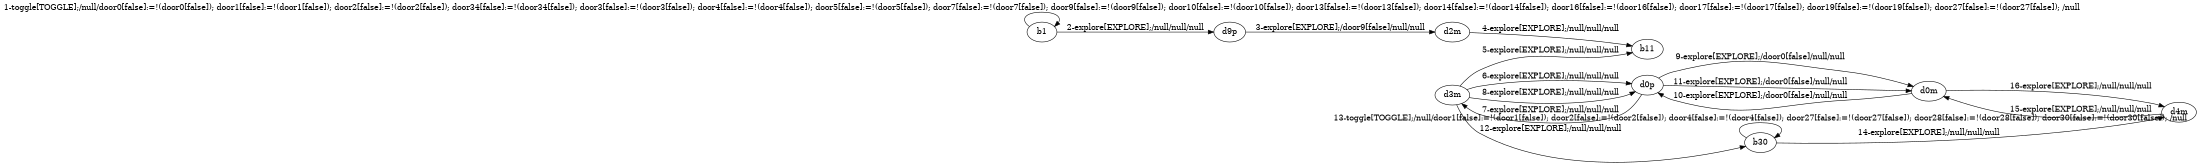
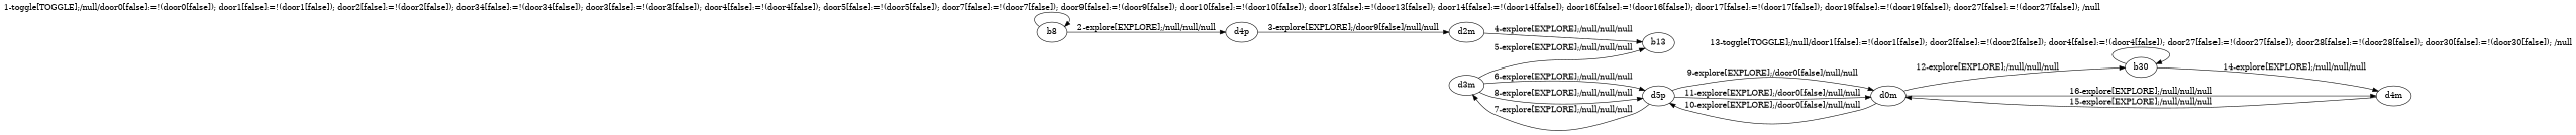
  digraph {
    rankdir=LR
-   b1
-   d9p
+   b1 [label=b8]
+   d9p [label=d4p]
    n3 [label=d2m]
-   b13 [label=b11]
+   b13
    d3m
-   d0p
+   d0p [label=d5p]
    d0m
    b30
    d4m
    b1 -> b1 [label="1-toggle[TOGGLE];/null/door0[false]:=!(door0[false]); door1[false]:=!(door1[false]); door2[false]:=!(door2[false]); door34[false]:=!(door34[false]); door3[false]:=!(door3[false]); door4[false]:=!(door4[false]); door5[false]:=!(door5[false]); door7[false]:=!(door7[false]); door9[false]:=!(door9[false]); door10[false]:=!(door10[false]); door13[false]:=!(door13[false]); door14[false]:=!(door14[false]); door16[false]:=!(door16[false]); door17[false]:=!(door17[false]); door19[false]:=!(door19[false]); door27[false]:=!(door27[false]); /null"]
    b1 -> d9p [label="2-explore[EXPLORE];/null/null/null"]
    d9p -> n3 [label="3-explore[EXPLORE];/door9[false]/null/null"]
    n3 -> b13 [label="4-explore[EXPLORE];/null/null/null"]
    d3m -> b13 [label="5-explore[EXPLORE];/null/null/null"]
    d3m -> d0p [label="6-explore[EXPLORE];/null/null/null"]
    d3m -> d0p [label="8-explore[EXPLORE];/null/null/null"]
    d0p -> d3m [label="7-explore[EXPLORE];/null/null/null"]
    d0p -> d0m [label="9-explore[EXPLORE];/door0[false]/null/null"]
    d0p -> d0m [label="11-explore[EXPLORE];/door0[false]/null/null"]
    d0m -> d0p [label="10-explore[EXPLORE];/door0[false]/null/null"]
-   d3m -> b30 [label="12-explore[EXPLORE];/null/null/null"]
+   d0m -> b30 [label="12-explore[EXPLORE];/null/null/null"]
    d0m -> d4m [label="16-explore[EXPLORE];/null/null/null"]
    b30 -> b30 [label="13-toggle[TOGGLE];/null/door1[false]:=!(door1[false]); door2[false]:=!(door2[false]); door4[false]:=!(door4[false]); door27[false]:=!(door27[false]); door28[false]:=!(door28[false]); door30[false]:=!(door30[false]); /null"]
    b30 -> d4m [label="14-explore[EXPLORE];/null/null/null"]
    d4m -> d0m [label="15-explore[EXPLORE];/null/null/null"]
  }
